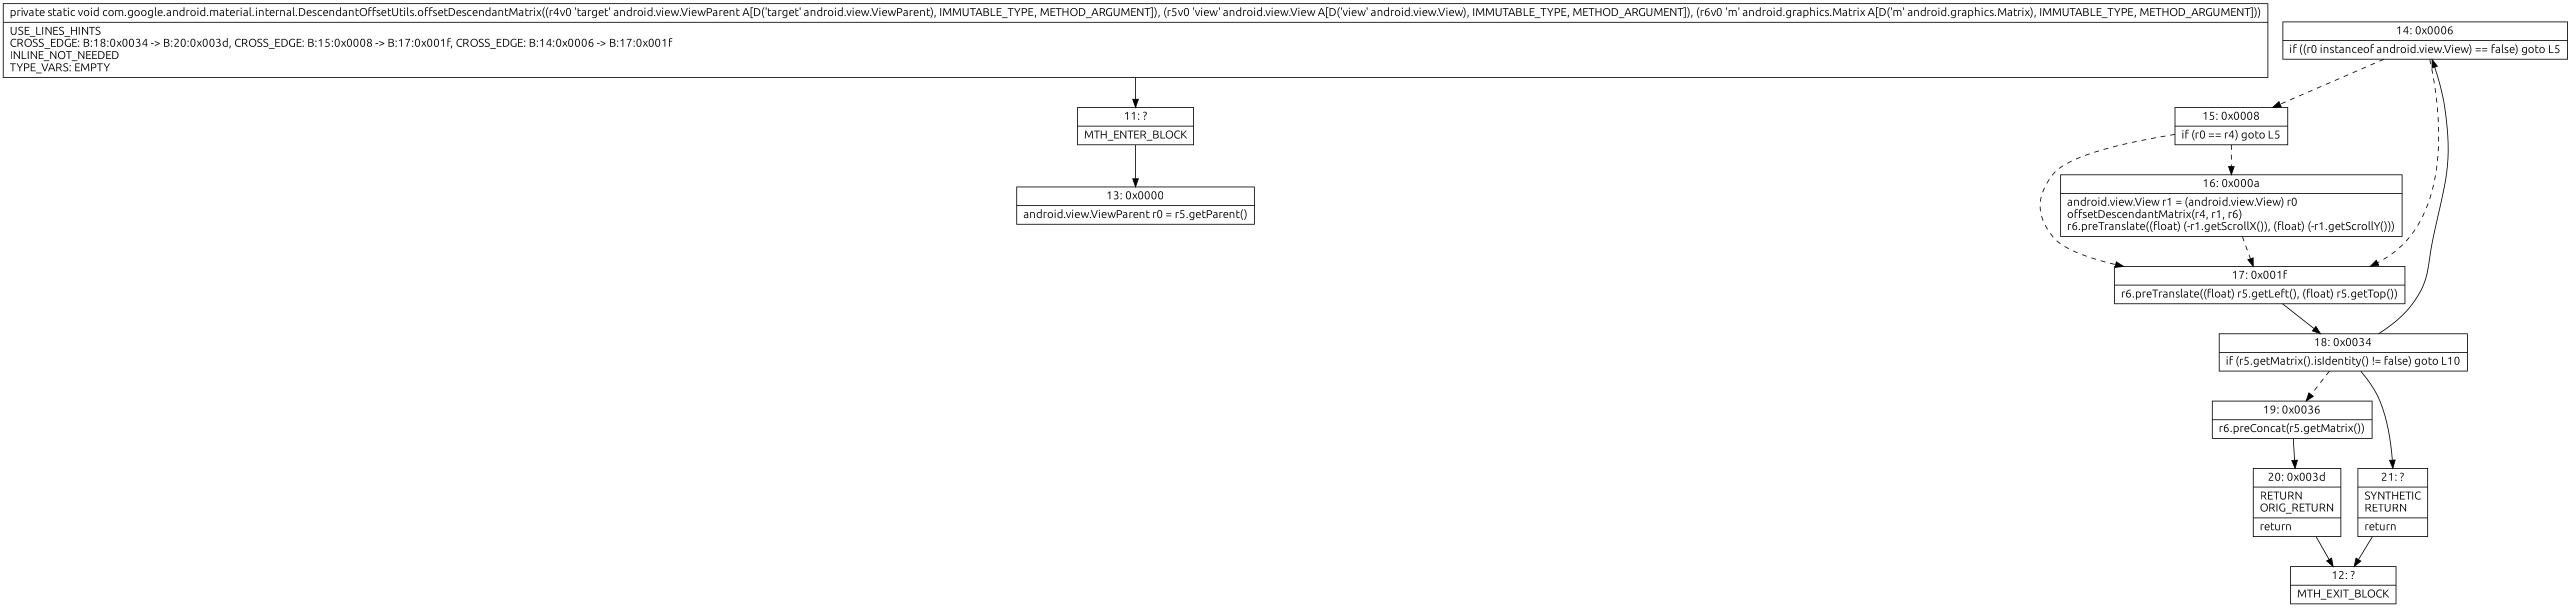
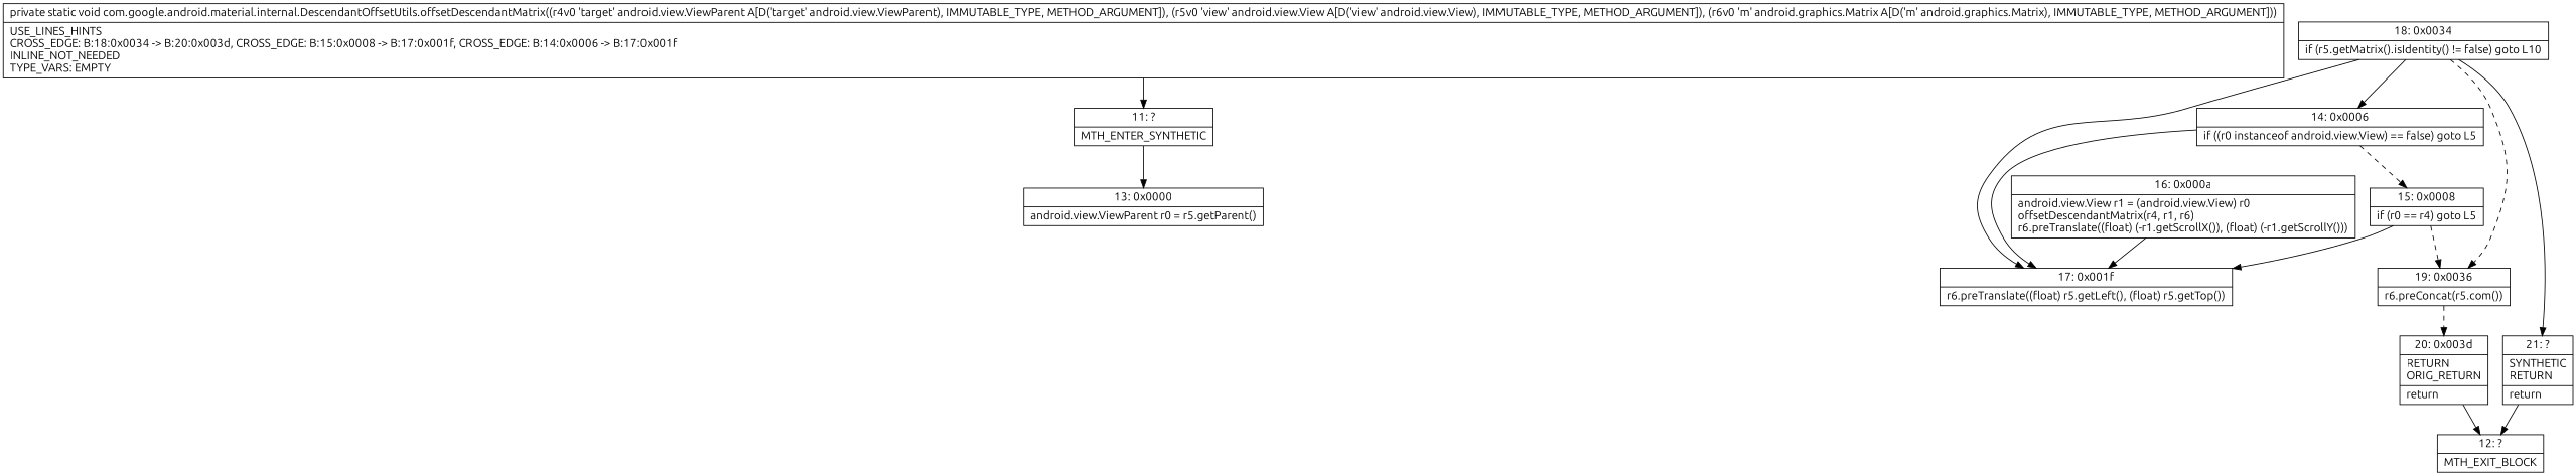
  digraph {
    fontname=Ubuntu
    node [fontname=Ubuntu shape=record]
    edge [fontname=Ubuntu]
-   n1 [label="{11\:\ ?|MTH_ENTER_BLOCK\l}"]
+   n1 [label="{11\:\ ?|MTH_ENTER_SYNTHETIC\l}"]
    n2 [label="{13\:\ 0x0000|android.view.ViewParent r0 = r5.getParent()\l}"]
    n3 [label="{14\:\ 0x0006|if ((r0 instanceof android.view.View) == false) goto L5\l}"]
    n4 [label="{15\:\ 0x0008|if (r0 == r4) goto L5\l}"]
    n5 [label="{17\:\ 0x001f|r6.preTranslate((float) r5.getLeft(), (float) r5.getTop())\l}"]
    n6 [label="{16\:\ 0x000a|android.view.View r1 = (android.view.View) r0\loffsetDescendantMatrix(r4, r1, r6)\lr6.preTranslate((float) (\-r1.getScrollX()), (float) (\-r1.getScrollY()))\l}"]
    n7 [label="{18\:\ 0x0034|if (r5.getMatrix().isIdentity() != false) goto L10\l}"]
-   n8 [label="{19\:\ 0x0036|r6.preConcat(r5.getMatrix())\l}"]
+   n8 [label="{19\:\ 0x0036|r6.preConcat(r5.com())\l}"]
    n9 [label="{21\:\ ?|SYNTHETIC\lRETURN\l|return\l}"]
    n10 [label="{20\:\ 0x003d|RETURN\lORIG_RETURN\l|return\l}"]
    n11 [label="{12\:\ ?|MTH_EXIT_BLOCK\l}"]
    n12 [label="{private static void com.google.android.material.internal.DescendantOffsetUtils.offsetDescendantMatrix((r4v0 'target' android.view.ViewParent A[D('target' android.view.ViewParent), IMMUTABLE_TYPE, METHOD_ARGUMENT]), (r5v0 'view' android.view.View A[D('view' android.view.View), IMMUTABLE_TYPE, METHOD_ARGUMENT]), (r6v0 'm' android.graphics.Matrix A[D('m' android.graphics.Matrix), IMMUTABLE_TYPE, METHOD_ARGUMENT]))  | USE_LINES_HINTS\lCROSS_EDGE: B:18:0x0034 \-\> B:20:0x003d, CROSS_EDGE: B:15:0x0008 \-\> B:17:0x001f, CROSS_EDGE: B:14:0x0006 \-\> B:17:0x001f\lINLINE_NOT_NEEDED\lTYPE_VARS: EMPTY\l}"]
    n1 -> n2
    n3 -> n4 [style=dashed]
-   n3 -> n5 [style=dashed]
-   n4 -> n5 [style=dashed]
-   n4 -> n6 [style=dashed]
-   n5 -> n7
-   n6 -> n5 [style=dashed]
+   n3 -> n5
+   n4 -> n5
+   n4 -> n8 [style=dashed]
+   n7 -> n5
+   n6 -> n5
    n7 -> n3
    n7 -> n8 [style=dashed]
    n7 -> n9
-   n8 -> n10
+   n8 -> n10 [style=dashed]
    n9 -> n11
    n10 -> n11
    n12 -> n1
  }
